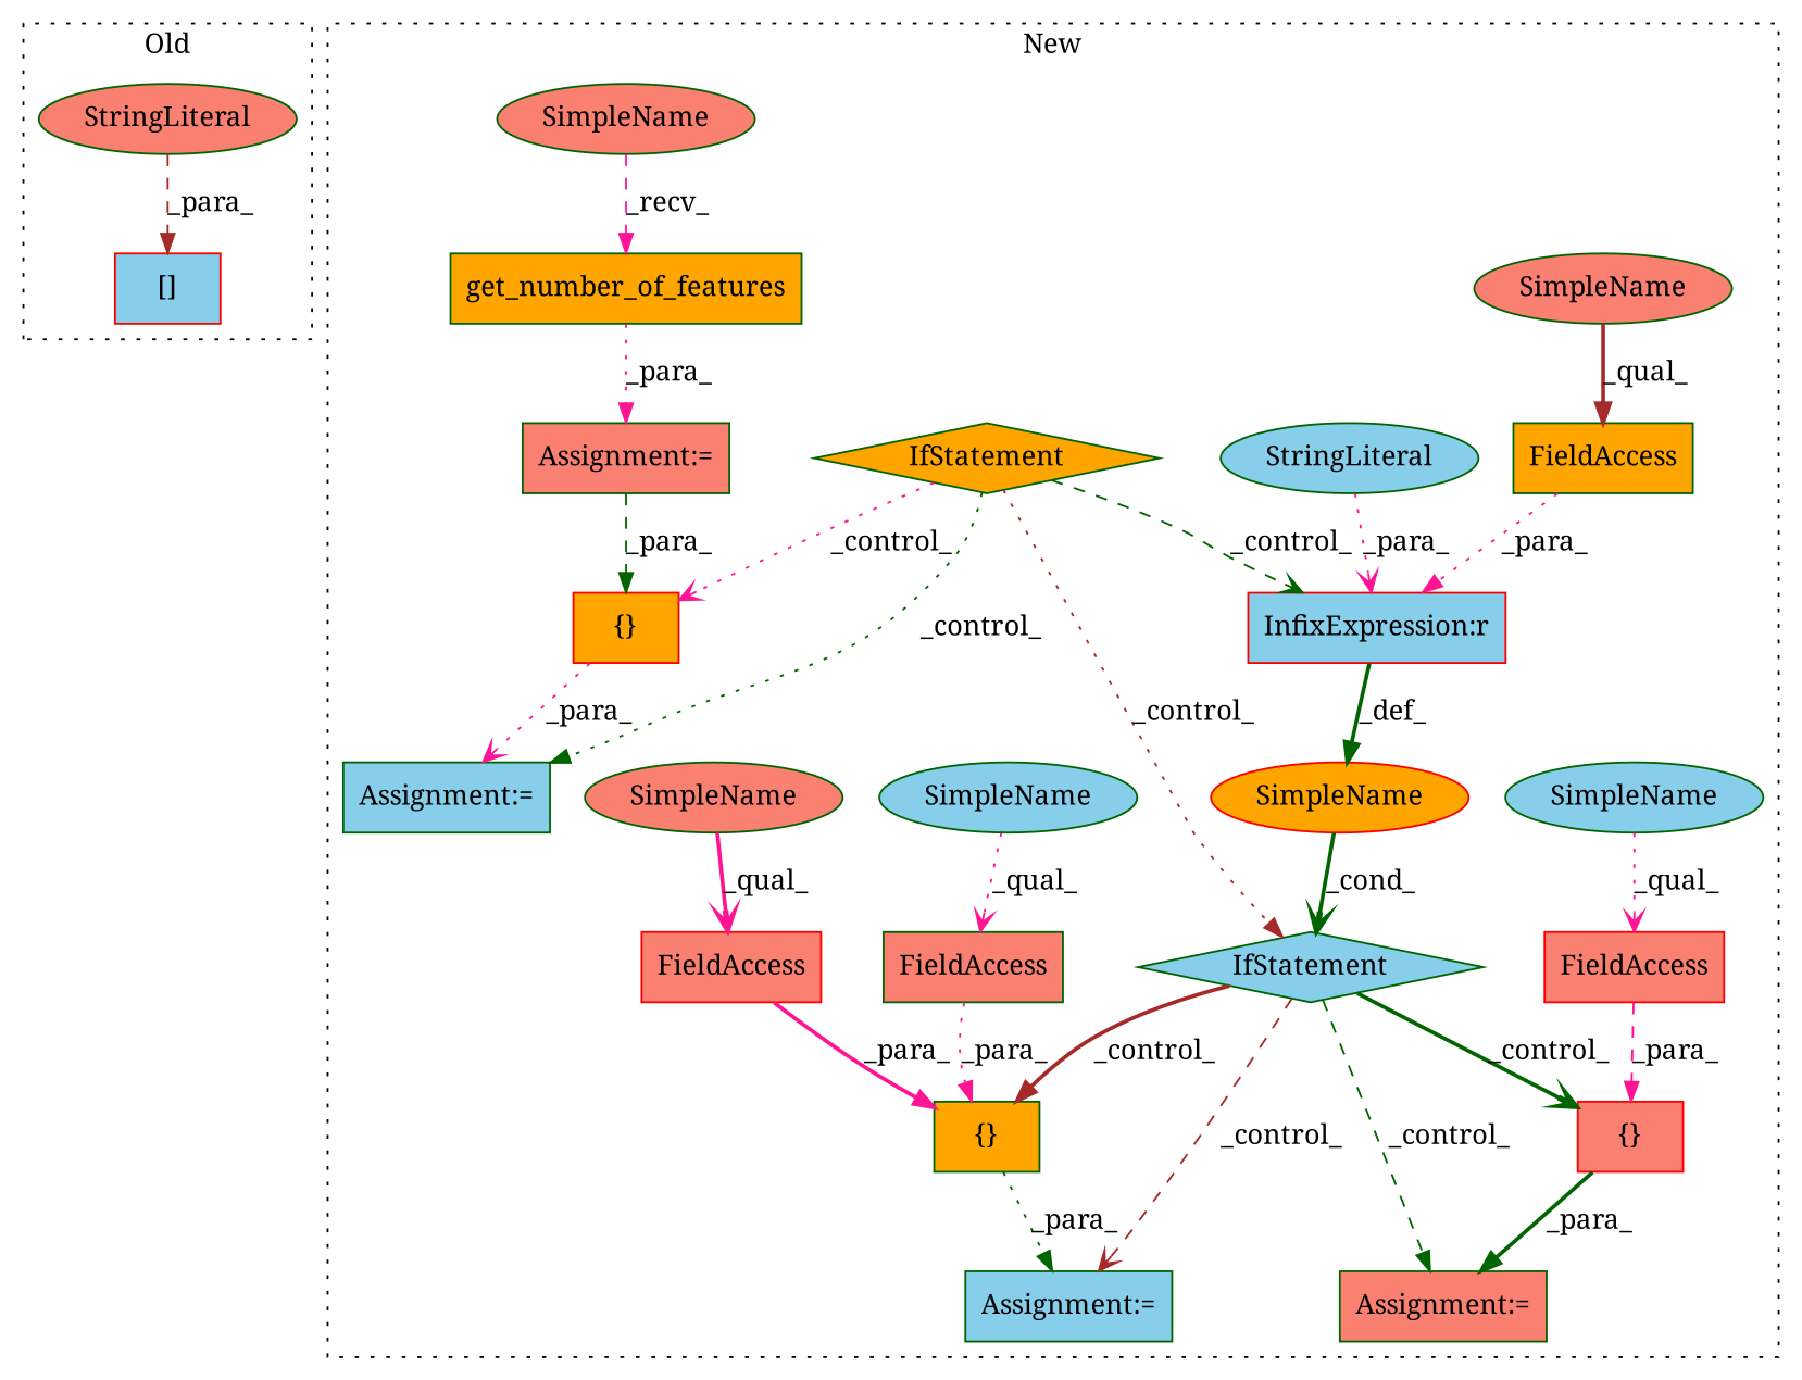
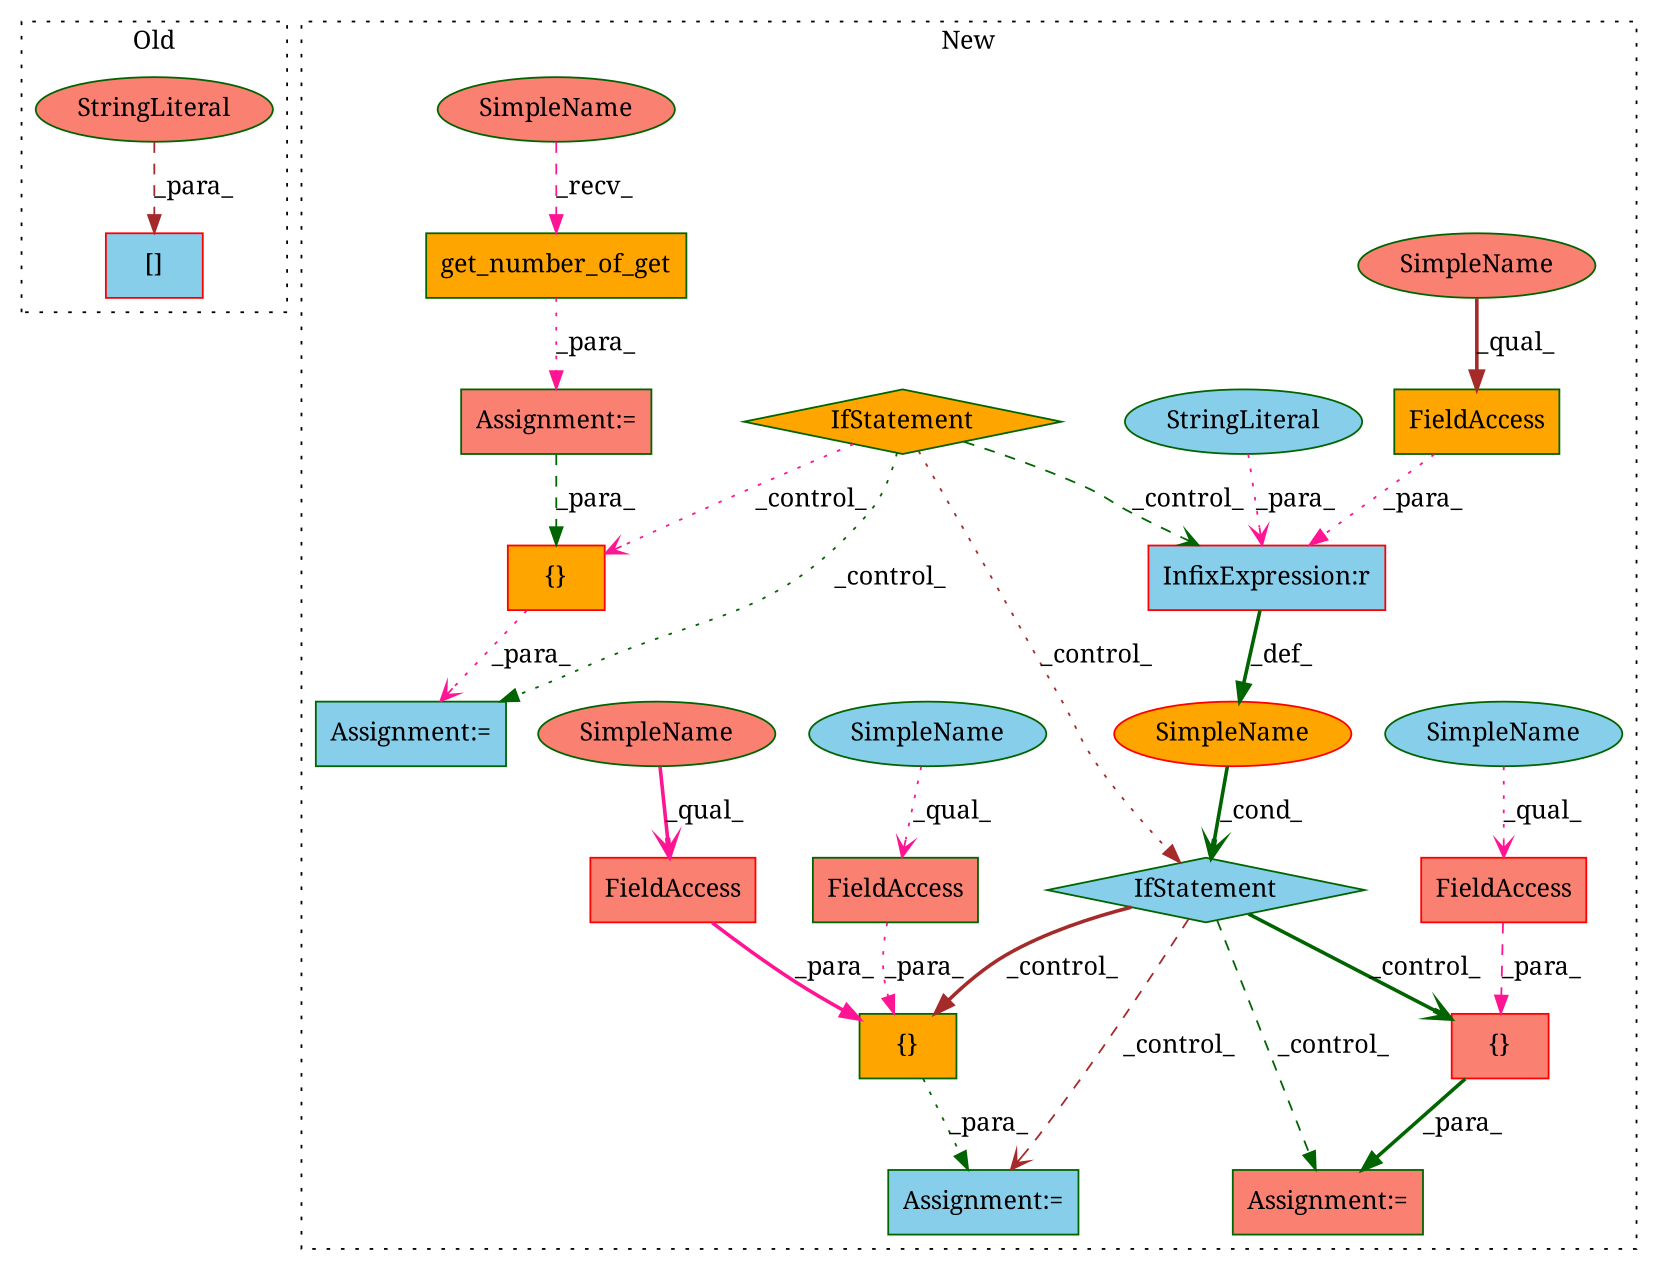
  digraph {
    fontname="Noto Serif"
    node [a=42 l=4 s=950 shape=box style=filled fillcolor=salmon color=darkgreen fontname="Noto Serif"]
    edge [color=deeppink style=dotted arrowhead=normal fontname="Noto Serif"]
    n1 [a=2 l="4,1" label="[]" s="859,929" fillcolor=skyblue color=red]
    n2 [a=45 l=66 label=StringLiteral s=863 shape=ellipse]
-   n3 [a=32 l=24 label=get_number_of_features s=693 fillcolor=orange]
+   n3 [a=32 l=24 label=get_number_of_get s=693 fillcolor=orange]
    n4 [a=4 l="1,1" label="{}" s="771,782" fillcolor=orange color=red]
    n5 [a=22 l=16 label=FieldAccess color=red]
    n6 [a=4 l="1,1" label="{}" s="932,966" fillcolor=orange]
    n7 [a=27 label="InfixExpression:r" s=821 fillcolor=skyblue color=red]
    n8 [a=4 l="1,1" label="{}" s="871,888" color=red]
    n9 [a=22 l=16 label=FieldAccess s=805 fillcolor=orange]
    n10 [a=22 l=16 label=FieldAccess s=933]
    n11 [a=22 l=16 label=FieldAccess s=872 color=red]
    n12 [a=25 l="4,2" label=IfStatement s="723,740" shape=diamond fillcolor=orange]
    n13 [label=SimpleName shape=ellipse fillcolor=orange color=red l="" s=""]
    n14 [a=25 l="4,2" label=IfStatement s="801,840" shape=diamond fillcolor=skyblue]
    n15 [a=7 l=1 label="Assignment:=" s=687]
    n16 [a=7 l=1 label="Assignment:=" s=861]
    n17 [a=7 l=1 label="Assignment:=" s=761 fillcolor=skyblue]
    n18 [a=7 l=1 label="Assignment:=" s=922 fillcolor=skyblue]
    n19 [a=45 l=15 label=StringLiteral s=825 shape=ellipse fillcolor=skyblue]
    n20 [label=SimpleName s=805 shape=ellipse]
    n21 [label=SimpleName shape=ellipse]
    n22 [label=SimpleName s=872 shape=ellipse fillcolor=skyblue]
    n23 [label=SimpleName s=933 shape=ellipse fillcolor=skyblue]
    n24 [label=SimpleName s=688 shape=ellipse]
    subgraph cluster_1 {
      label=Old
      style=dotted
      n1
      n2
    }
    subgraph cluster_2 {
      label=New
      style=dotted
      n3
      n4
      n5
      n6
      n7
      n8
      n9
      n10
      n11
      n12
      n13
      n14
      n15
      n16
      n17
      n18
      n19
      n20
      n21
      n22
      n23
      n24
    }
    n2 -> n1 [label=_para_ color=brown style=dashed]
    n3 -> n15 [label=_para_]
    n4 -> n17 [label=_para_ arrowhead=vee]
    n5 -> n6 [label=_para_ style=bold]
    n6 -> n18 [label=_para_ color=darkgreen]
    n7 -> n13 [label=_def_ color=darkgreen style=bold]
    n8 -> n16 [label=_para_ color=darkgreen style=bold]
    n9 -> n7 [label=_para_]
    n10 -> n6 [label=_para_]
    n11 -> n8 [label=_para_ style=dashed]
    n12 -> n4 [label=_control_ arrowhead=vee]
    n12 -> n7 [label=_control_ color=darkgreen style=dashed arrowhead=vee]
    n12 -> n14 [label=_control_ color=brown]
    n12 -> n17 [label=_control_ color=darkgreen]
    n13 -> n14 [label=_cond_ color=darkgreen style=bold arrowhead=vee]
    n14 -> n6 [label=_control_ color=brown style=bold]
    n14 -> n8 [label=_control_ color=darkgreen style=bold arrowhead=vee]
    n14 -> n16 [label=_control_ color=darkgreen style=dashed]
    n14 -> n18 [label=_control_ color=brown style=dashed arrowhead=vee]
    n15 -> n4 [label=_para_ color=darkgreen style=dashed]
    n19 -> n7 [label=_para_ arrowhead=vee]
    n20 -> n9 [label=_qual_ color=brown style=bold]
    n21 -> n5 [label=_qual_ style=bold arrowhead=vee]
    n22 -> n11 [label=_qual_ arrowhead=vee]
    n23 -> n10 [label=_qual_ arrowhead=vee]
    n24 -> n3 [label=_recv_ style=dashed]
  }
